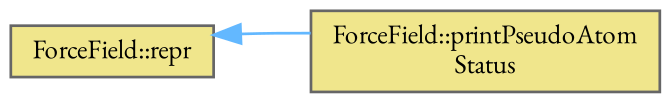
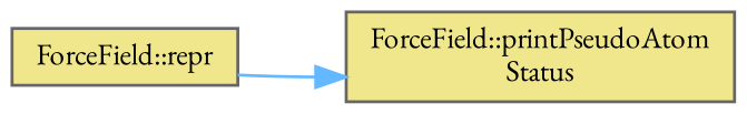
  digraph {
    rankdir=RL
    fontname="EB Garamond"
    node [fillcolor=khaki fontname="EB Garamond" fontsize=10 shape=box style=filled]
    n1 [color=gray40 fontcolor=black height=0.2 label="ForceField::printPseudoAtom\lStatus" width=0.4]
    n2 [color=grey40 height=0.2 label="ForceField::repr" width=0.4]
-   n2 -> n1 [color=steelblue1 dir=back fontname="EB Garamond" fontsize=10 labelfontname=Helvetica labelfontsize=10 style=solid]
+   n1 -> n2 [color=steelblue1 dir=back fontname="EB Garamond" fontsize=10 labelfontname=Helvetica labelfontsize=10 style=solid]
  }
